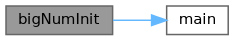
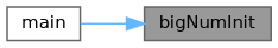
  digraph {
    rankdir=RL
    node [fontname=Helvetica fontsize=10 shape=box style=filled]
    n1 [color=gray40 fillcolor=grey60 fontcolor=black height=0.2 label=bigNumInit width=0.4]
    n2 [color=grey40 fillcolor=white height=0.2 label=main width=0.4]
-   n2 -> n1 [color=steelblue1 dir=back fontname=Helvetica fontsize=10 labelfontname=Helvetica labelfontsize=10 style=solid]
+   n1 -> n2 [color=steelblue1 dir=back fontname=Helvetica fontsize=10 labelfontname=Helvetica labelfontsize=10 style=solid]
  }
